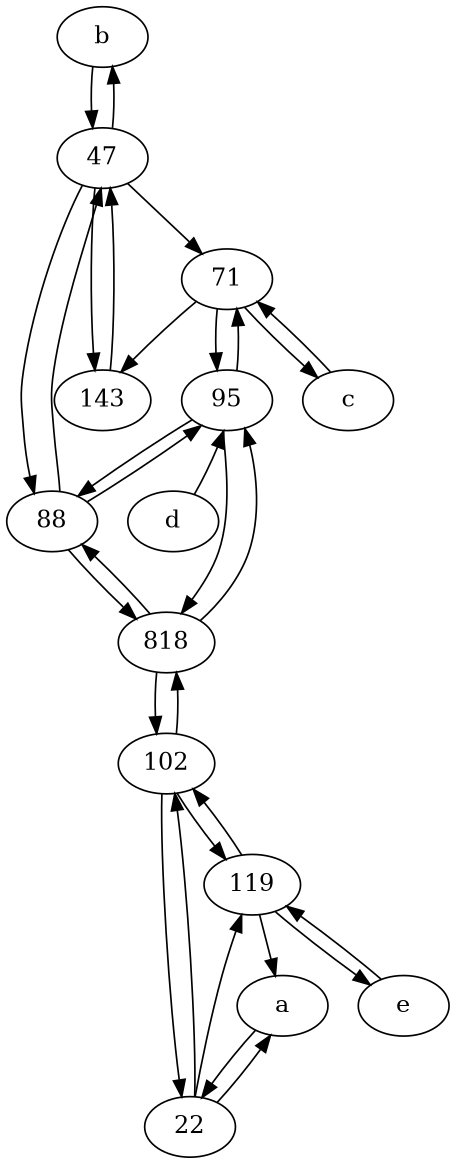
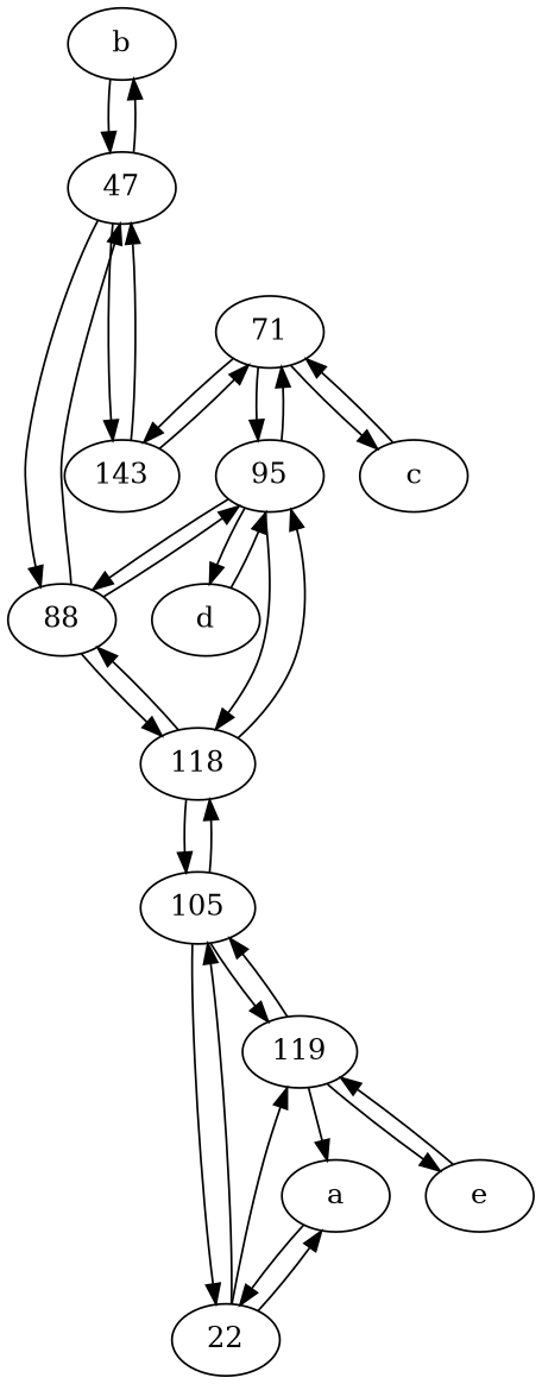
  digraph {
    b
    47
    88
    143
    d
    95
-   118 [label=818]
+   118
    71
    a
    22
    119
-   105 [label=102]
+   105
    e
    c
    b -> 47
    47 -> b
    47 -> 88
    47 -> 143
    88 -> 47
    88 -> 95
    88 -> 118
    143 -> 47
-   47 -> 71
+   143 -> 71
    d -> 95
    95 -> 88
+   95 -> d
    95 -> 118
    95 -> 71
    118 -> 88
    118 -> 95
    118 -> 105
    71 -> 143
    71 -> 95
    71 -> c
    a -> 22
    22 -> a
    22 -> 119
    22 -> 105
    119 -> a
    119 -> 105
    119 -> e
    105 -> 118
    105 -> 22
    105 -> 119
    e -> 119
    c -> 71
  }
